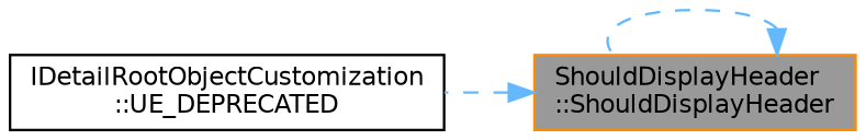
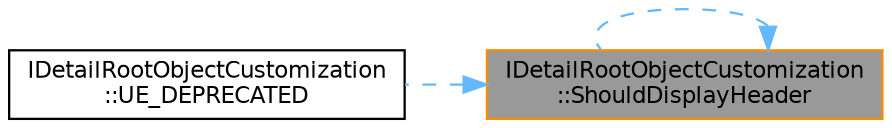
  digraph {
    rankdir=RL
    node [fontname=Helvetica fontsize=10 shape=box style=filled]
    edge [color=steelblue1 dir=back fontname=Helvetica fontsize=10 labelfontname=Helvetica labelfontsize=10 style=dashed]
-   n1 [color=darkorange fillcolor=grey60 fontcolor=black height=0.2 label="ShouldDisplayHeader\l::ShouldDisplayHeader" width=0.4]
+   n1 [color=darkorange fillcolor=grey60 fontcolor=black height=0.2 label="IDetailRootObjectCustomization\l::ShouldDisplayHeader" width=0.4]
    n2 [color=black fillcolor=white height=0.2 label="IDetailRootObjectCustomization\l::UE_DEPRECATED" width=0.4]
    n1 -> n1
    n1 -> n2
  }
